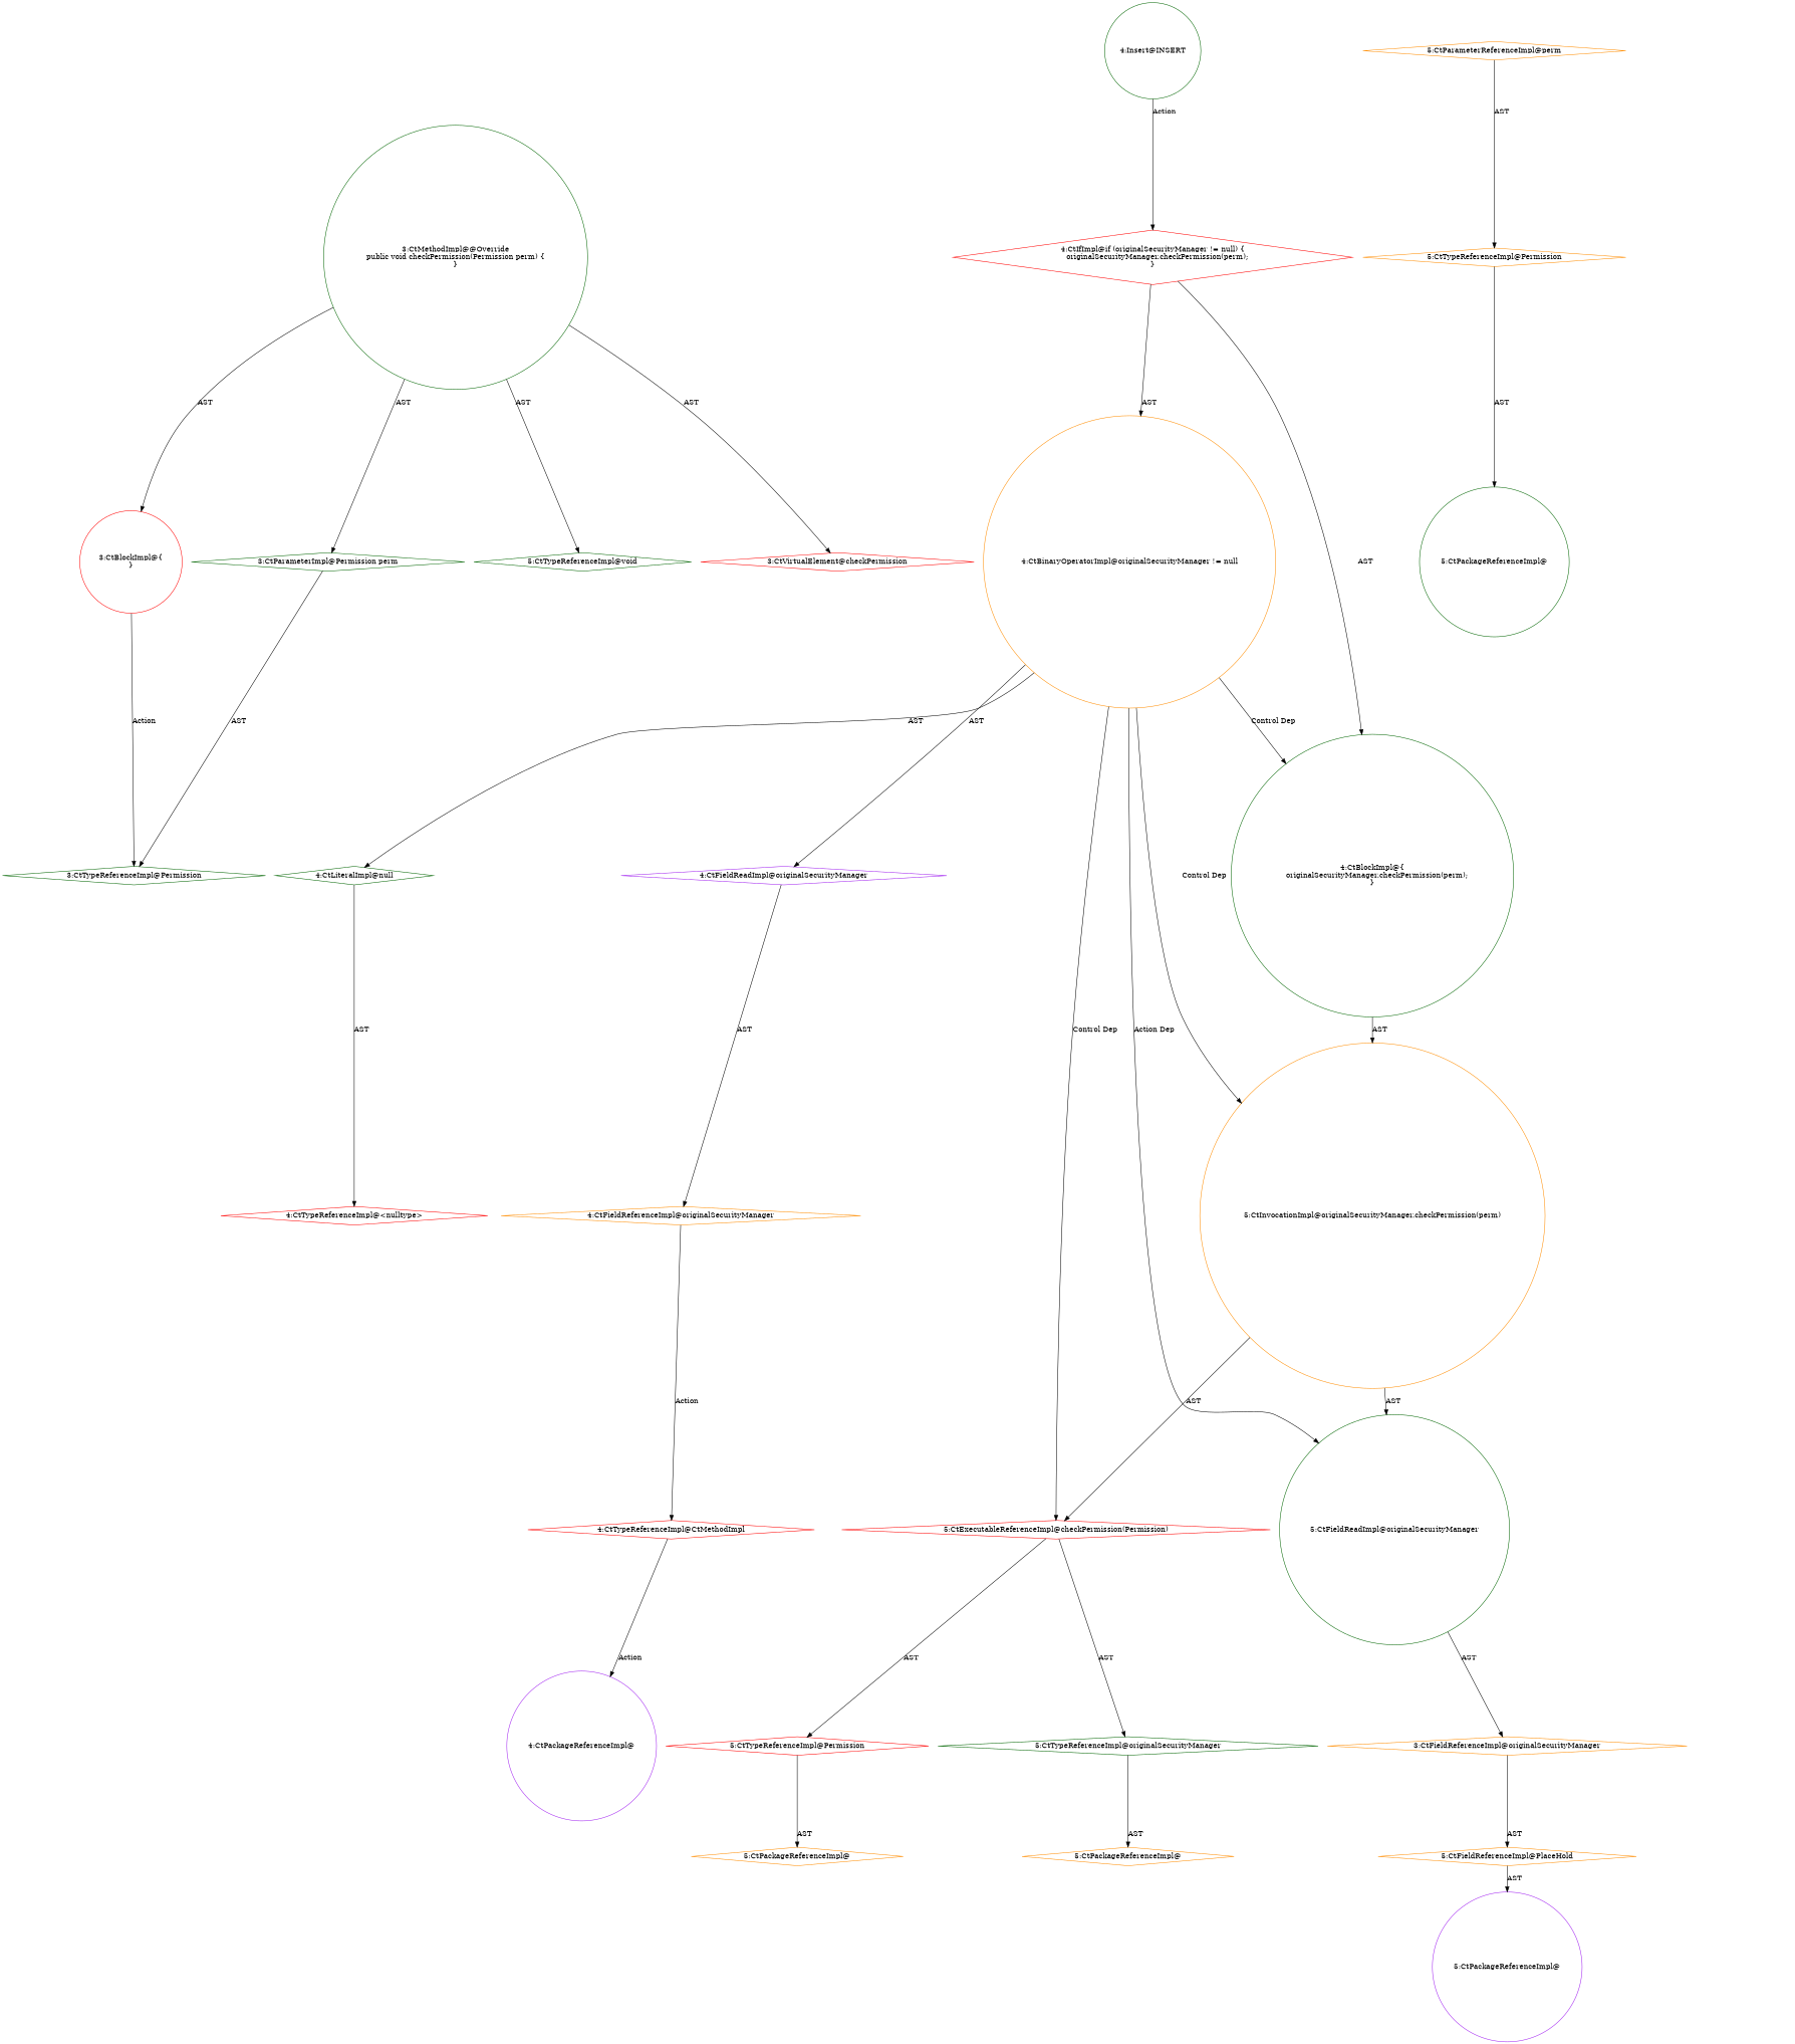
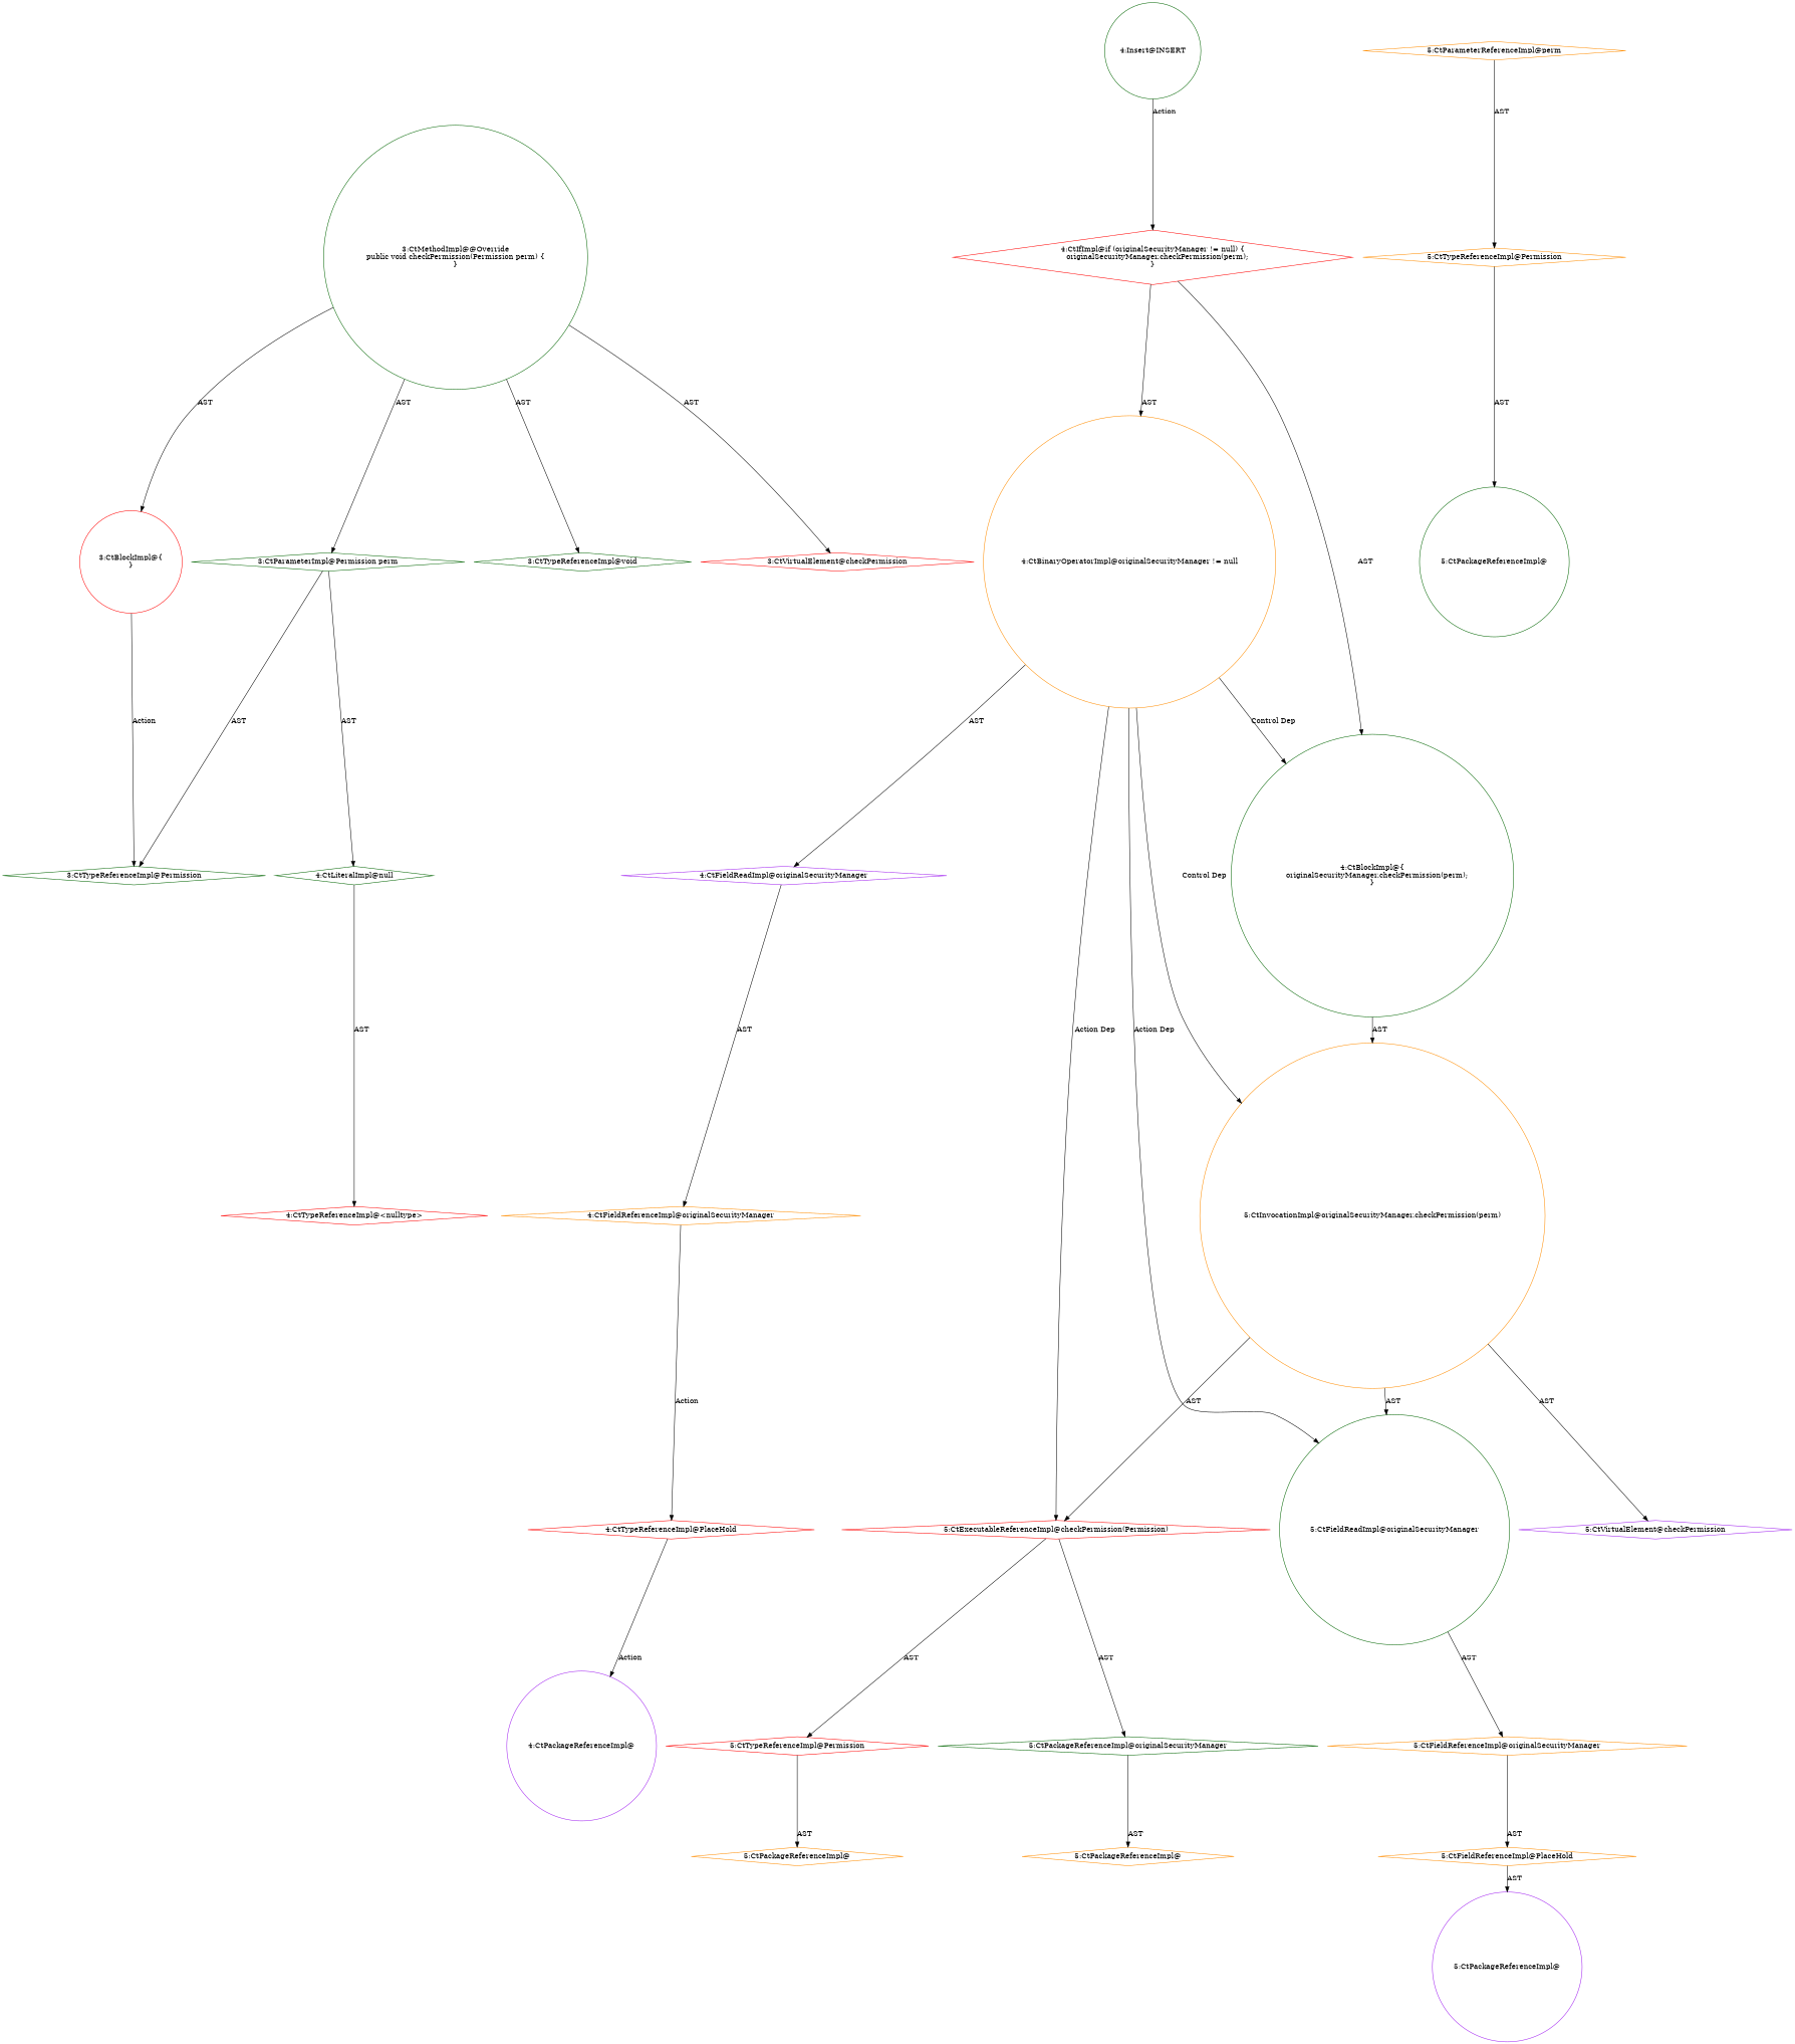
  digraph {
    fontname="DejaVu Serif"
    node [color=darkgreen fontname="DejaVu Serif" shape=diamond]
    edge [fontname="DejaVu Serif"]
-   n1 [label="5:CtTypeReferenceImpl@void"]
+   n1 [label="3:CtTypeReferenceImpl@void"]
    n2 [color=red label="3:CtVirtualElement@checkPermission"]
    n3 [label="3:CtParameterImpl@Permission perm"]
    n4 [label="3:CtTypeReferenceImpl@Permission"]
    n5 [color=red label="3:CtBlockImpl@\{\n\}" shape=circle]
    n6 [label="4:Insert@INSERT" shape=circle]
    n7 [color=red label="4:CtIfImpl@if (originalSecurityManager != null) \{\n    originalSecurityManager.checkPermission(perm);\n\}"]
    n8 [label="3:CtMethodImpl@@Override\npublic void checkPermission(Permission perm) \{\n\}" shape=circle]
    n9 [color=darkorange label="4:CtBinaryOperatorImpl@originalSecurityManager != null" shape=circle]
    n10 [label="4:CtBlockImpl@\{\n    originalSecurityManager.checkPermission(perm);\n\}" shape=circle]
    n11 [color=purple label="4:CtPackageReferenceImpl@" shape=circle]
-   n12 [color=red label="4:CtTypeReferenceImpl@CtMethodImpl"]
+   n12 [color=red label="4:CtTypeReferenceImpl@PlaceHold"]
    n13 [color=darkorange label="4:CtFieldReferenceImpl@originalSecurityManager"]
    n14 [color=purple label="4:CtFieldReadImpl@originalSecurityManager"]
    n15 [color=red label="4:CtTypeReferenceImpl@<nulltype>"]
    n16 [label="4:CtLiteralImpl@null"]
    n17 [label="5:CtFieldReadImpl@originalSecurityManager" shape=circle]
    n18 [color=red label="5:CtExecutableReferenceImpl@checkPermission(Permission)"]
    n19 [color=darkorange label="5:CtInvocationImpl@originalSecurityManager.checkPermission(perm)" shape=circle]
-   n20 [color=darkorange label="3:CtFieldReferenceImpl@originalSecurityManager"]
-   n21 [label="5:CtTypeReferenceImpl@originalSecurityManager"]
+   n20 [color=darkorange label="5:CtFieldReferenceImpl@originalSecurityManager"]
+   n21 [label="5:CtPackageReferenceImpl@originalSecurityManager"]
    n22 [color=red label="5:CtTypeReferenceImpl@Permission"]
+   n23 [color=purple label="5:CtVirtualElement@checkPermission"]
    n24 [color=purple label="5:CtPackageReferenceImpl@" shape=circle]
    n25 [color=darkorange label="5:CtFieldReferenceImpl@PlaceHold"]
    n26 [color=darkorange label="5:CtPackageReferenceImpl@"]
    n27 [color=darkorange label="5:CtPackageReferenceImpl@"]
    n28 [label="5:CtPackageReferenceImpl@" shape=circle]
    n29 [color=darkorange label="5:CtTypeReferenceImpl@Permission"]
    n30 [color=darkorange label="5:CtParameterReferenceImpl@perm"]
    n3 -> n4 [label=AST]
    n5 -> n4 [label=Action]
    n6 -> n7 [label=Action]
    n7 -> n9 [label=AST]
    n7 -> n10 [label=AST]
    n8 -> n1 [label=AST]
    n8 -> n2 [label=AST]
    n8 -> n3 [label=AST]
    n8 -> n5 [label=AST]
    n9 -> n10 [label="Control Dep"]
    n9 -> n14 [label=AST]
-   n9 -> n16 [label=AST]
+   n3 -> n16 [label=AST]
    n9 -> n17 [label="Action Dep"]
-   n9 -> n18 [label="Control Dep"]
+   n9 -> n18 [label="Action Dep"]
    n9 -> n19 [label="Control Dep"]
    n10 -> n19 [label=AST]
    n12 -> n11 [label=Action]
    n13 -> n12 [label=Action]
    n14 -> n13 [label=AST]
    n16 -> n15 [label=AST]
    n17 -> n20 [label=AST]
    n18 -> n21 [label=AST]
    n18 -> n22 [label=AST]
    n19 -> n17 [label=AST]
    n19 -> n18 [label=AST]
+   n19 -> n23 [label=AST]
    n20 -> n25 [label=AST]
    n21 -> n26 [label=AST]
    n22 -> n27 [label=AST]
    n25 -> n24 [label=AST]
    n29 -> n28 [label=AST]
    n30 -> n29 [label=AST]
  }
